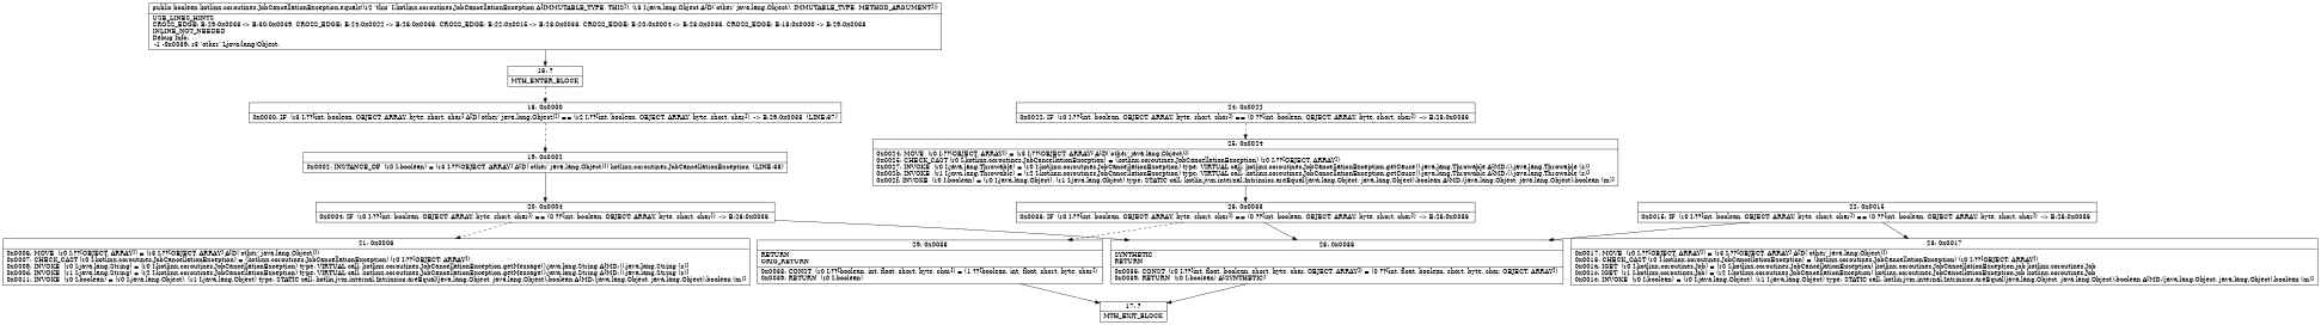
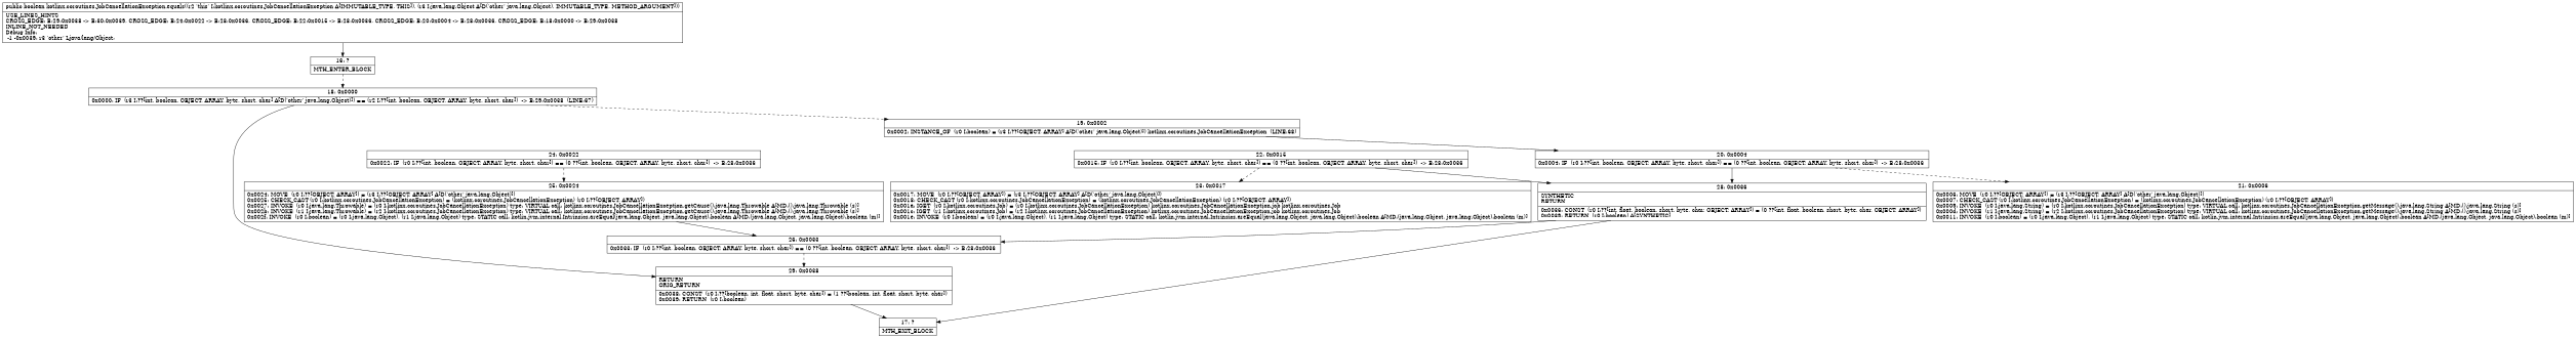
  digraph {
    node [shape=record]
    n1 [label="{16\:\ ?|MTH_ENTER_BLOCK\l}"]
    n2 [label="{18\:\ 0x0000|0x0000: IF  (r3 I:??[int, boolean, OBJECT, ARRAY, byte, short, char] A[D('other' java.lang.Object)]) == (r2 I:??[int, boolean, OBJECT, ARRAY, byte, short, char])  \-\> B:29:0x0038  (LINE:67)\l}"]
    n3 [label="{19\:\ 0x0002|0x0002: INSTANCE_OF  (r0 I:boolean) = (r3 I:??[OBJECT, ARRAY] A[D('other' java.lang.Object)]) kotlinx.coroutines.JobCancellationException  (LINE:68)\l}"]
    n4 [label="{29\:\ 0x0038|RETURN\lORIG_RETURN\l|0x0038: CONST  (r0 I:??[boolean, int, float, short, byte, char]) = (1 ??[boolean, int, float, short, byte, char]) \l0x0039: RETURN  (r0 I:boolean) \l}"]
    n5 [label="{20\:\ 0x0004|0x0004: IF  (r0 I:??[int, boolean, OBJECT, ARRAY, byte, short, char]) == (0 ??[int, boolean, OBJECT, ARRAY, byte, short, char])  \-\> B:28:0x0036 \l}"]
    n6 [label="{17\:\ ?|MTH_EXIT_BLOCK\l}"]
    n7 [label="{21\:\ 0x0006|0x0006: MOVE  (r0 I:??[OBJECT, ARRAY]) = (r3 I:??[OBJECT, ARRAY] A[D('other' java.lang.Object)]) \l0x0007: CHECK_CAST (r0 I:kotlinx.coroutines.JobCancellationException) = (kotlinx.coroutines.JobCancellationException) (r0 I:??[OBJECT, ARRAY]) \l0x0009: INVOKE  (r0 I:java.lang.String) = (r0 I:kotlinx.coroutines.JobCancellationException) type: VIRTUAL call: kotlinx.coroutines.JobCancellationException.getMessage():java.lang.String A[MD:():java.lang.String (s)]\l0x000d: INVOKE  (r1 I:java.lang.String) = (r2 I:kotlinx.coroutines.JobCancellationException) type: VIRTUAL call: kotlinx.coroutines.JobCancellationException.getMessage():java.lang.String A[MD:():java.lang.String (s)]\l0x0011: INVOKE  (r0 I:boolean) = (r0 I:java.lang.Object), (r1 I:java.lang.Object) type: STATIC call: kotlin.jvm.internal.Intrinsics.areEqual(java.lang.Object, java.lang.Object):boolean A[MD:(java.lang.Object, java.lang.Object):boolean (m)]\l}"]
    n8 [label="{28\:\ 0x0036|SYNTHETIC\lRETURN\l|0x0036: CONST  (r0 I:??[int, float, boolean, short, byte, char, OBJECT, ARRAY]) = (0 ??[int, float, boolean, short, byte, char, OBJECT, ARRAY]) \l0x0039: RETURN  (r0 I:boolean) A[SYNTHETIC]\l}"]
    n9 [label="{22\:\ 0x0015|0x0015: IF  (r0 I:??[int, boolean, OBJECT, ARRAY, byte, short, char]) == (0 ??[int, boolean, OBJECT, ARRAY, byte, short, char])  \-\> B:28:0x0036 \l}"]
    n10 [label="{23\:\ 0x0017|0x0017: MOVE  (r0 I:??[OBJECT, ARRAY]) = (r3 I:??[OBJECT, ARRAY] A[D('other' java.lang.Object)]) \l0x0018: CHECK_CAST (r0 I:kotlinx.coroutines.JobCancellationException) = (kotlinx.coroutines.JobCancellationException) (r0 I:??[OBJECT, ARRAY]) \l0x001a: IGET  (r0 I:kotlinx.coroutines.Job) = (r0 I:kotlinx.coroutines.JobCancellationException) kotlinx.coroutines.JobCancellationException.job kotlinx.coroutines.Job \l0x001c: IGET  (r1 I:kotlinx.coroutines.Job) = (r2 I:kotlinx.coroutines.JobCancellationException) kotlinx.coroutines.JobCancellationException.job kotlinx.coroutines.Job \l0x001e: INVOKE  (r0 I:boolean) = (r0 I:java.lang.Object), (r1 I:java.lang.Object) type: STATIC call: kotlin.jvm.internal.Intrinsics.areEqual(java.lang.Object, java.lang.Object):boolean A[MD:(java.lang.Object, java.lang.Object):boolean (m)]\l}"]
    n11 [label="{24\:\ 0x0022|0x0022: IF  (r0 I:??[int, boolean, OBJECT, ARRAY, byte, short, char]) == (0 ??[int, boolean, OBJECT, ARRAY, byte, short, char])  \-\> B:28:0x0036 \l}"]
    n12 [label="{25\:\ 0x0024|0x0024: MOVE  (r0 I:??[OBJECT, ARRAY]) = (r3 I:??[OBJECT, ARRAY] A[D('other' java.lang.Object)]) \l0x0025: CHECK_CAST (r0 I:kotlinx.coroutines.JobCancellationException) = (kotlinx.coroutines.JobCancellationException) (r0 I:??[OBJECT, ARRAY]) \l0x0027: INVOKE  (r0 I:java.lang.Throwable) = (r0 I:kotlinx.coroutines.JobCancellationException) type: VIRTUAL call: kotlinx.coroutines.JobCancellationException.getCause():java.lang.Throwable A[MD:():java.lang.Throwable (s)]\l0x002b: INVOKE  (r1 I:java.lang.Throwable) = (r2 I:kotlinx.coroutines.JobCancellationException) type: VIRTUAL call: kotlinx.coroutines.JobCancellationException.getCause():java.lang.Throwable A[MD:():java.lang.Throwable (s)]\l0x002f: INVOKE  (r0 I:boolean) = (r0 I:java.lang.Object), (r1 I:java.lang.Object) type: STATIC call: kotlin.jvm.internal.Intrinsics.areEqual(java.lang.Object, java.lang.Object):boolean A[MD:(java.lang.Object, java.lang.Object):boolean (m)]\l}"]
    n13 [label="{26\:\ 0x0033|0x0033: IF  (r0 I:??[int, boolean, OBJECT, ARRAY, byte, short, char]) == (0 ??[int, boolean, OBJECT, ARRAY, byte, short, char])  \-\> B:28:0x0036 \l}"]
    n14 [label="{public boolean kotlinx.coroutines.JobCancellationException.equals((r2 'this' I:kotlinx.coroutines.JobCancellationException A[IMMUTABLE_TYPE, THIS]), (r3 I:java.lang.Object A[D('other' java.lang.Object), IMMUTABLE_TYPE, METHOD_ARGUMENT]))  | USE_LINES_HINTS\lCROSS_EDGE: B:29:0x0038 \-\> B:30:0x0039, CROSS_EDGE: B:24:0x0022 \-\> B:28:0x0036, CROSS_EDGE: B:22:0x0015 \-\> B:28:0x0036, CROSS_EDGE: B:20:0x0004 \-\> B:28:0x0036, CROSS_EDGE: B:18:0x0000 \-\> B:29:0x0038\lINLINE_NOT_NEEDED\lDebug Info:\l  \-1 \-0x0039: r3 'other' Ljava\/lang\/Object;\l}"]
    n1 -> n2 [style=dashed]
    n2 -> n3 [style=dashed]
+   n2 -> n4
    n3 -> n5
    n4 -> n6
    n5 -> n7 [style=dashed]
    n5 -> n8
    n8 -> n6
    n9 -> n8
-   n9 -> n10 [style=solid]
+   n9 -> n10 [style=dashed]
    n11 -> n12 [style=dashed]
    n12 -> n13
    n13 -> n4 [style=dashed]
-   n13 -> n8
+   n8 -> n13
    n14 -> n1
  }
